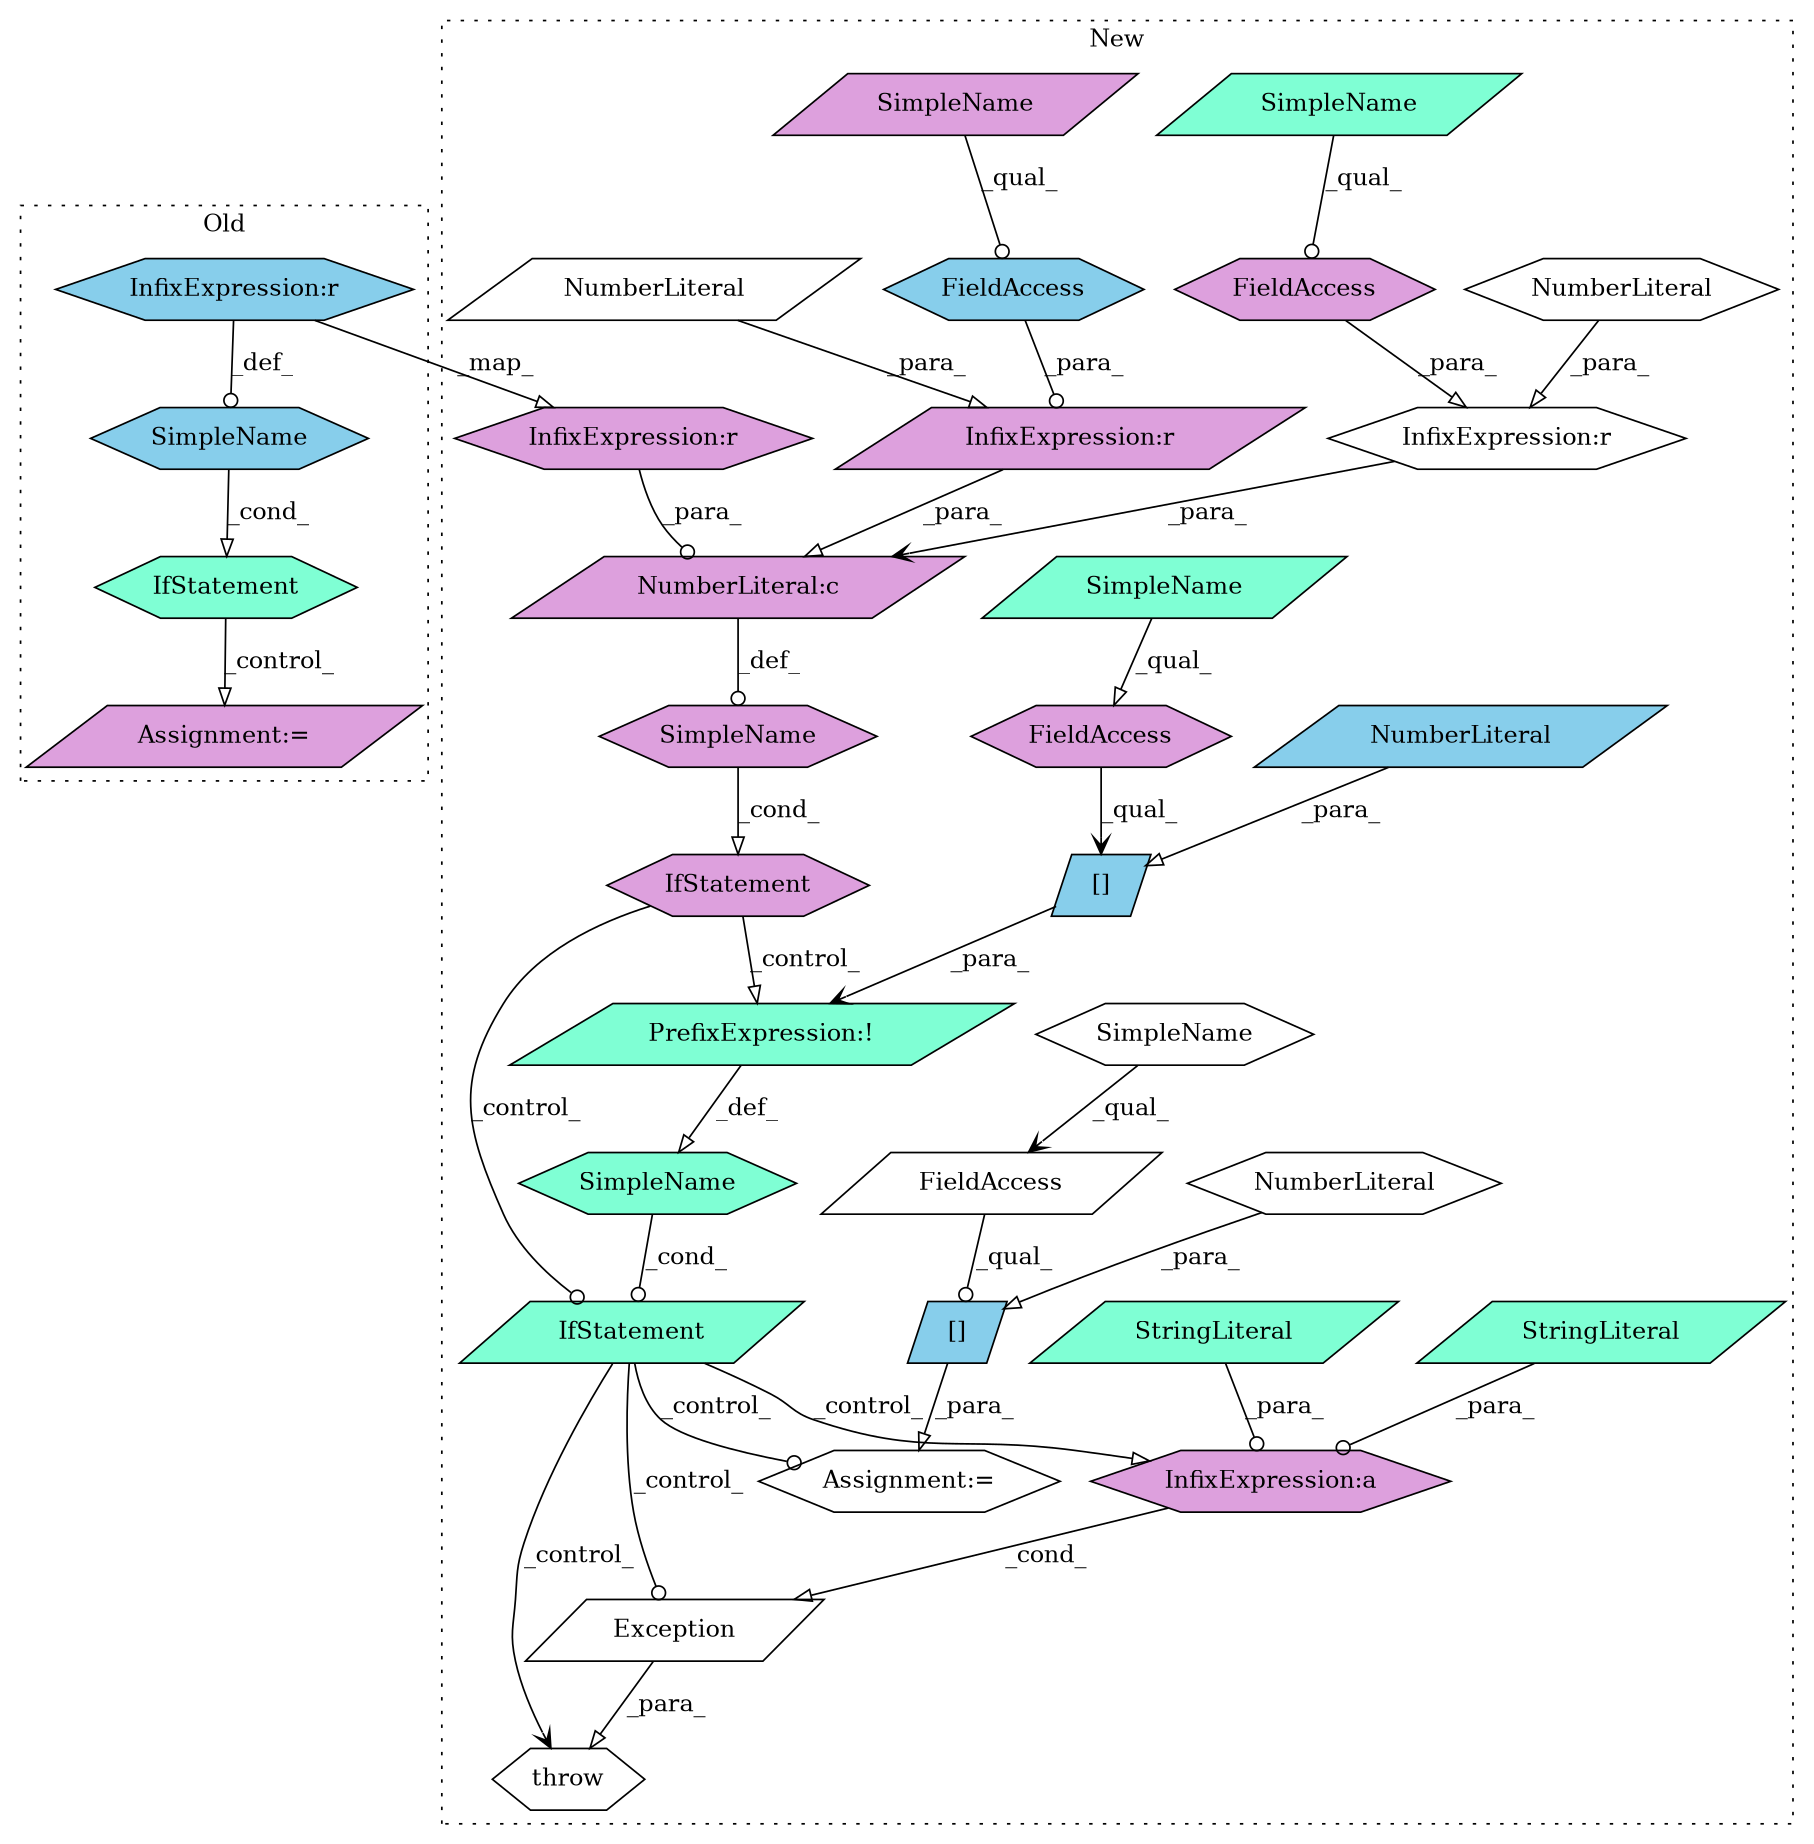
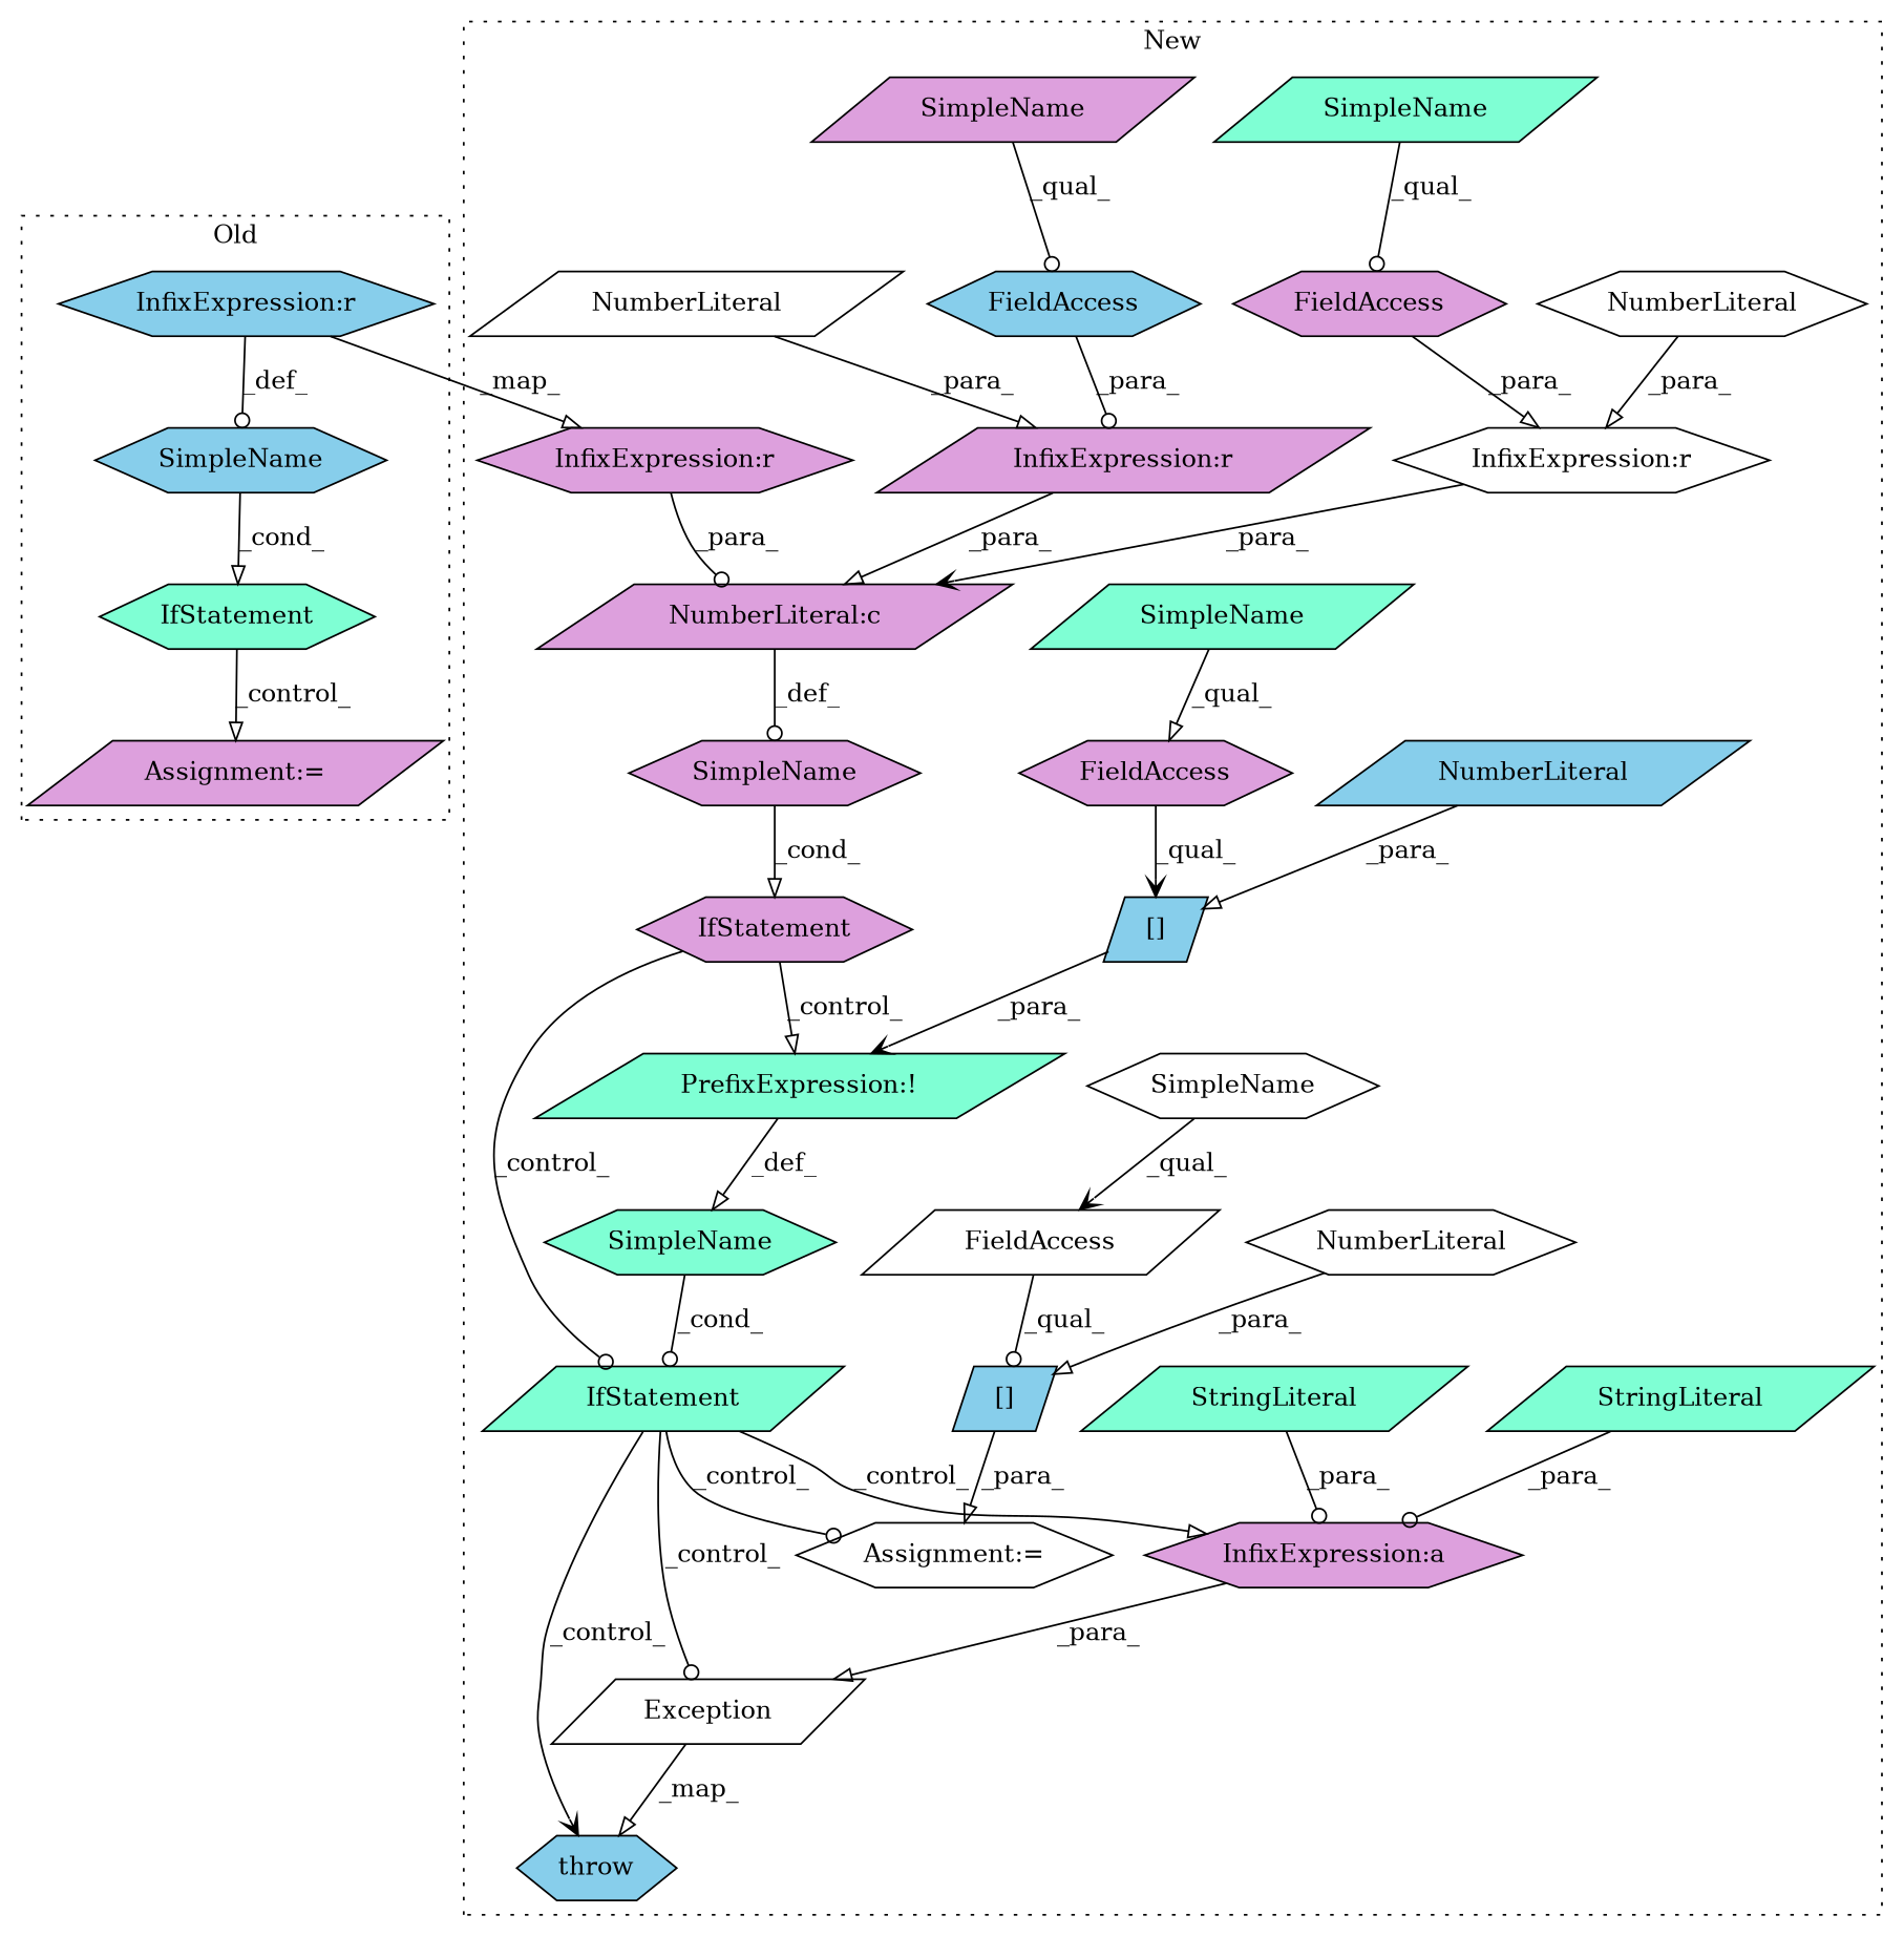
  digraph {
    node [a=42 fillcolor=plum l=1 shape=hexagon style=filled]
    edge [arrowhead=onormal]
    n1 [a=7 label="Assignment:=" s=7234 shape=parallelogram]
    n2 [fillcolor=skyblue label=SimpleName l=""]
    n3 [a=27 fillcolor=skyblue l=4 label="InfixExpression:r" s=7198]
    n4 [a=25 fillcolor=aquamarine l="4,2" label=IfStatement s="7178,7214"]
    n5 [a=25 l="4,2" label=IfStatement s="7171,7254"]
    n6 [a=7 fillcolor=white label="Assignment:=" s=7444]
    n7 [label=SimpleName l=""]
    n8 [a=27 fillcolor=white l=3 label="InfixExpression:r" s=7249]
    n9 [a=22 l=8 label=FieldAccess s=7241]
    n10 [a=27 l=4 label="NumberLiteral:c" s=7209 shape=parallelogram]
    n11 [a=27 l=3 label="InfixExpression:r" s=7231 shape=parallelogram]
    n12 [a=34 fillcolor=white label=NumberLiteral s=7252]
    n13 [a=27 l=4 label="InfixExpression:r" s=7192]
    n14 [fillcolor=aquamarine label=SimpleName l=""]
-   n15 [a=53 fillcolor=white l=6 label=throw s=7300]
+   n15 [a=53 fillcolor=skyblue l=6 label=throw s=7300]
    n16 [a=27 l=3 label="InfixExpression:a" s=7360]
    n17 [a=38 fillcolor=aquamarine label="PrefixExpression:!" s=7268 shape=parallelogram]
    n18 [a=34 fillcolor=white label=NumberLiteral s=7234 shape=parallelogram]
    n19 [a=2 fillcolor=skyblue l="17,1" label="[]" s="7445,7463" shape=parallelogram]
    n20 [a=34 fillcolor=white label=NumberLiteral s=7462]
    n21 [a=2 fillcolor=skyblue l="17,1" label="[]" s="7269,7287" shape=parallelogram]
    n22 [a=34 fillcolor=skyblue label=NumberLiteral s=7286 shape=parallelogram]
    n23 [a=22 fillcolor=white l=16 label=FieldAccess s=7445 shape=parallelogram]
    n24 [a=22 l=16 label=FieldAccess s=7269]
    n25 [a=22 fillcolor=skyblue l=8 label=FieldAccess s=7223]
    n26 [a=25 fillcolor=aquamarine l="4,2" label=IfStatement s="7264,7288" shape=parallelogram]
    n27 [a=45 fillcolor=aquamarine l=54 label=StringLiteral s=7363 shape=parallelogram]
    n28 [a=45 fillcolor=aquamarine l=44 label=StringLiteral s=7316 shape=parallelogram]
    n29 [a=32 fillcolor=white l="10,1" label=Exception s="7306,7417" shape=parallelogram]
    n30 [fillcolor=aquamarine l=4 label=SimpleName s=7269 shape=parallelogram]
    n31 [fillcolor=white l=4 label=SimpleName s=7445]
    n32 [l=4 label=SimpleName s=7223 shape=parallelogram]
    n33 [fillcolor=aquamarine l=4 label=SimpleName s=7241 shape=parallelogram]
    subgraph cluster_1 {
      label=Old
      style=dotted
      n1
      n2
      n3
      n4
    }
    subgraph cluster_2 {
      label=New
      style=dotted
      n5
      n6
      n7
      n8
      n9
      n10
      n11
      n12
      n13
      n14
      n15
      n16
      n17
      n18
      n19
      n20
      n21
      n22
      n23
      n24
      n25
      n26
      n27
      n28
      n29
      n30
      n31
      n32
      n33
    }
    n2 -> n4 [label=_cond_]
    n3 -> n2 [arrowhead=odot label=_def_]
    n3 -> n13 [label=_map_]
    n4 -> n1 [label=_control_]
    n5 -> n17 [label=_control_]
    n5 -> n26 [arrowhead=odot label=_control_]
    n7 -> n5 [label=_cond_]
    n8 -> n10 [arrowhead=vee label=_para_]
    n9 -> n8 [label=_para_]
    n10 -> n7 [arrowhead=odot label=_def_]
    n11 -> n10 [label=_para_]
    n12 -> n8 [label=_para_]
    n13 -> n10 [arrowhead=odot label=_para_]
    n14 -> n26 [arrowhead=odot label=_cond_]
-   n16 -> n29 [label=_cond_]
+   n16 -> n29 [label=_para_]
    n17 -> n14 [label=_def_]
    n18 -> n11 [label=_para_]
    n19 -> n6 [label=_para_]
    n20 -> n19 [label=_para_]
    n21 -> n17 [arrowhead=vee label=_para_]
    n22 -> n21 [label=_para_]
    n23 -> n19 [arrowhead=odot label=_qual_]
    n24 -> n21 [arrowhead=vee label=_qual_]
    n25 -> n11 [arrowhead=odot label=_para_]
    n26 -> n6 [arrowhead=odot label=_control_]
    n26 -> n15 [arrowhead=vee label=_control_]
    n26 -> n16 [label=_control_]
    n26 -> n29 [arrowhead=odot label=_control_]
    n27 -> n16 [arrowhead=odot label=_para_]
    n28 -> n16 [arrowhead=odot label=_para_]
-   n29 -> n15 [label=_para_]
+   n29 -> n15 [label=_map_]
    n30 -> n24 [label=_qual_]
    n31 -> n23 [arrowhead=vee label=_qual_]
    n32 -> n25 [arrowhead=odot label=_qual_]
    n33 -> n9 [arrowhead=odot label=_qual_]
  }
